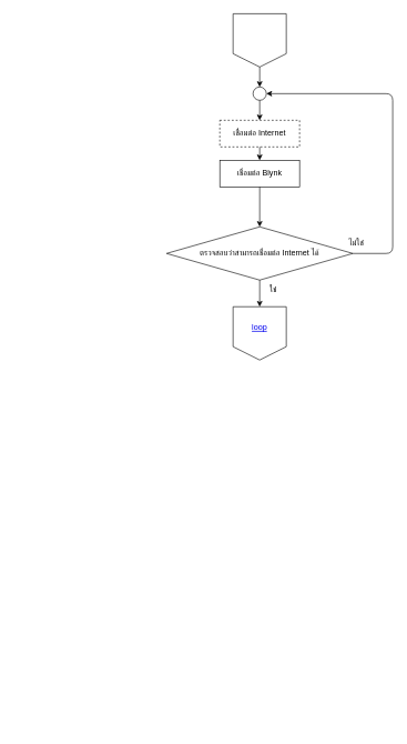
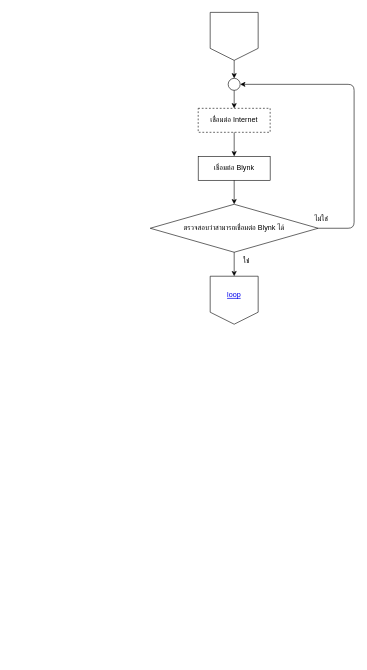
  <mxCell id="0" />
  <mxCell id="1" parent="0" />
  <mxCell id="2" value="" style="edgeStyle=none;html=1;strokeColor=#000000;fontColor=#000000;" parent="1" target="25" edge="1"><mxGeometry relative="1" as="geometry"><mxPoint x="390" y="100" as="sourcePoint" /></mxGeometry></mxCell>
  <mxCell id="3" style="edgeStyle=orthogonalEdgeStyle;rounded=0;orthogonalLoop=1;jettySize=auto;html=1;exitX=0;exitY=0.5;exitDx=0;exitDy=0;entryX=0.5;entryY=0;entryDx=0;entryDy=0;" parent="1" edge="1"><mxGeometry relative="1" as="geometry"><mxPoint x="110" y="240" as="sourcePoint" /></mxGeometry></mxCell>
  <mxCell id="4" style="edgeStyle=orthogonalEdgeStyle;rounded=0;orthogonalLoop=1;jettySize=auto;html=1;exitX=1;exitY=0.5;exitDx=0;exitDy=0;entryX=0.5;entryY=0;entryDx=0;entryDy=0;" parent="1" edge="1"><mxGeometry relative="1" as="geometry"><mxPoint x="210" y="240" as="sourcePoint" /></mxGeometry></mxCell>
  <mxCell id="5" style="edgeStyle=orthogonalEdgeStyle;rounded=0;orthogonalLoop=1;jettySize=auto;html=1;exitX=0.5;exitY=1;exitDx=0;exitDy=0;entryX=0;entryY=0.5;entryDx=0;entryDy=0;" parent="1" edge="1"><mxGeometry relative="1" as="geometry"><mxPoint x="20" y="340" as="sourcePoint" /></mxGeometry></mxCell>
  <mxCell id="6" style="edgeStyle=orthogonalEdgeStyle;rounded=0;orthogonalLoop=1;jettySize=auto;html=1;exitX=0.5;exitY=1;exitDx=0;exitDy=0;entryX=1;entryY=0.5;entryDx=0;entryDy=0;" parent="1" edge="1"><mxGeometry relative="1" as="geometry"><mxPoint x="300" y="340" as="sourcePoint" /></mxGeometry></mxCell>
  <mxCell id="7" style="edgeStyle=orthogonalEdgeStyle;rounded=0;orthogonalLoop=1;jettySize=auto;html=1;exitX=0;exitY=0.5;exitDx=0;exitDy=0;entryX=0.5;entryY=0;entryDx=0;entryDy=0;" parent="1" edge="1"><mxGeometry relative="1" as="geometry"><mxPoint x="260" y="580" as="sourcePoint" /></mxGeometry></mxCell>
  <mxCell id="8" style="edgeStyle=orthogonalEdgeStyle;rounded=0;orthogonalLoop=1;jettySize=auto;html=1;exitX=1;exitY=0.5;exitDx=0;exitDy=0;entryX=0.5;entryY=0;entryDx=0;entryDy=0;" parent="1" edge="1"><mxGeometry relative="1" as="geometry"><mxPoint x="280" y="580" as="sourcePoint" /></mxGeometry></mxCell>
  <mxCell id="9" style="edgeStyle=orthogonalEdgeStyle;rounded=0;orthogonalLoop=1;jettySize=auto;html=1;exitX=0.5;exitY=1;exitDx=0;exitDy=0;entryX=0.5;entryY=0;entryDx=0;entryDy=0;" parent="1" edge="1"><mxGeometry relative="1" as="geometry"><mxPoint x="160" y="860" as="sourcePoint" /></mxGeometry></mxCell>
  <mxCell id="10" style="edgeStyle=orthogonalEdgeStyle;rounded=0;orthogonalLoop=1;jettySize=auto;html=1;exitX=0.5;exitY=1;exitDx=0;exitDy=0;entryX=0.5;entryY=0;entryDx=0;entryDy=0;" parent="1" edge="1"><mxGeometry relative="1" as="geometry"><mxPoint x="160" y="840" as="targetPoint" /></mxGeometry></mxCell>
  <mxCell id="11" style="edgeStyle=orthogonalEdgeStyle;rounded=0;orthogonalLoop=1;jettySize=auto;html=1;exitX=0.5;exitY=1;exitDx=0;exitDy=0;entryX=1;entryY=0.5;entryDx=0;entryDy=0;" parent="1" edge="1"><mxGeometry relative="1" as="geometry"><mxPoint x="170" y="850" as="targetPoint" /></mxGeometry></mxCell>
  <mxCell id="12" style="edgeStyle=orthogonalEdgeStyle;rounded=0;orthogonalLoop=1;jettySize=auto;html=1;exitX=0.5;exitY=1;exitDx=0;exitDy=0;entryX=1;entryY=0.5;entryDx=0;entryDy=0;" parent="1" edge="1"><mxGeometry relative="1" as="geometry"><mxPoint x="170" y="850" as="targetPoint" /></mxGeometry></mxCell>
  <mxCell id="13" style="edgeStyle=orthogonalEdgeStyle;rounded=0;orthogonalLoop=1;jettySize=auto;html=1;exitX=0.5;exitY=1;exitDx=0;exitDy=0;entryX=0.5;entryY=0;entryDx=0;entryDy=0;" parent="1" edge="1"><mxGeometry relative="1" as="geometry"><mxPoint x="160" y="960" as="sourcePoint" /></mxGeometry></mxCell>
  <mxCell id="14" style="edgeStyle=orthogonalEdgeStyle;rounded=0;orthogonalLoop=1;jettySize=auto;html=1;exitX=0.5;exitY=1;exitDx=0;exitDy=0;" parent="1" edge="1"><mxGeometry relative="1" as="geometry"><mxPoint x="160" y="1095" as="sourcePoint" /></mxGeometry></mxCell>
  <mxCell id="15" style="edgeStyle=orthogonalEdgeStyle;rounded=0;orthogonalLoop=1;jettySize=auto;html=1;exitX=1;exitY=0.5;exitDx=0;exitDy=0;entryX=0.5;entryY=0;entryDx=0;entryDy=0;" parent="1" edge="1"><mxGeometry relative="1" as="geometry"><mxPoint x="270" y="570" as="targetPoint" /></mxGeometry></mxCell>
  <mxCell id="16" style="edgeStyle=orthogonalEdgeStyle;rounded=0;orthogonalLoop=1;jettySize=auto;html=1;exitX=0.5;exitY=1;exitDx=0;exitDy=0;entryX=0;entryY=0.5;entryDx=0;entryDy=0;" parent="1" edge="1"><mxGeometry relative="1" as="geometry"><mxPoint x="60" y="930" as="targetPoint" /><Array as="points"><mxPoint x="160" y="550" /><mxPoint x="20" y="550" /><mxPoint x="20" y="930" /></Array></mxGeometry></mxCell>
  <mxCell id="17" style="edgeStyle=orthogonalEdgeStyle;rounded=0;orthogonalLoop=1;jettySize=auto;html=1;exitX=1;exitY=0.5;exitDx=0;exitDy=0;entryX=0.5;entryY=0;entryDx=0;entryDy=0;" parent="1" edge="1"><mxGeometry relative="1" as="geometry"><mxPoint x="480" y="740" as="targetPoint" /></mxGeometry></mxCell>
  <mxCell id="18" style="edgeStyle=orthogonalEdgeStyle;rounded=0;orthogonalLoop=1;jettySize=auto;html=1;exitX=0;exitY=0.5;exitDx=0;exitDy=0;entryX=0.5;entryY=0;entryDx=0;entryDy=0;" parent="1" edge="1"><mxGeometry relative="1" as="geometry"><mxPoint x="310" y="740" as="targetPoint" /></mxGeometry></mxCell>
  <mxCell id="19" value="" style="edgeStyle=none;html=1;strokeColor=#000000;fontColor=#000000;" parent="1" source="20" target="27" edge="1"><mxGeometry relative="1" as="geometry" /></mxCell>
  <mxCell id="20" value="เชื่อมต่อ Internet" style="whiteSpace=wrap;html=1;strokeColor=#000000;fontColor=#000000;fillColor=none;dashed=1;" parent="1" vertex="1"><mxGeometry x="330" y="180" width="120" height="40" as="geometry" /></mxCell>
  <mxCell id="21" value="" style="edgeStyle=none;html=1;strokeColor=#000000;fontColor=#000000;entryX=1;entryY=0.5;entryDx=0;entryDy=0;" parent="1" source="23" target="25" edge="1"><mxGeometry relative="1" as="geometry"><mxPoint x="630" y="200.914" as="targetPoint" /><Array as="points"><mxPoint x="590" y="380" /><mxPoint x="590" y="140" /></Array></mxGeometry></mxCell>
  <mxCell id="22" value="" style="edgeStyle=none;html=1;strokeColor=#000000;fontColor=#000000;" parent="1" source="23" edge="1"><mxGeometry relative="1" as="geometry"><mxPoint x="390" y="460" as="targetPoint" /></mxGeometry></mxCell>
- <mxCell id="23" value="&lt;font color=&quot;#000000&quot;&gt;ตรวจสอบว่าสามารถเชื่อมต่อ Internet ได้&lt;/font&gt;" style="rhombus;whiteSpace=wrap;html=1;labelBackgroundColor=none;strokeColor=#000000;fillColor=none;" parent="1" vertex="1"><mxGeometry x="250" y="340" width="280" height="80" as="geometry" /></mxCell>
+ <mxCell id="23" value="&lt;font color=&quot;#000000&quot;&gt;ตรวจสอบว่าสามารถเชื่อมต่อ Blynk ได้&lt;/font&gt;" style="rhombus;whiteSpace=wrap;html=1;labelBackgroundColor=none;strokeColor=#000000;fillColor=none;" parent="1" vertex="1"><mxGeometry x="250" y="340" width="280" height="80" as="geometry" /></mxCell>
  <mxCell id="24" value="" style="edgeStyle=none;html=1;strokeColor=#000000;fontColor=#000000;entryX=0.5;entryY=0;entryDx=0;entryDy=0;" parent="1" source="25" target="20" edge="1"><mxGeometry relative="1" as="geometry"><mxPoint x="430" y="160" as="targetPoint" /></mxGeometry></mxCell>
  <mxCell id="25" value="" style="ellipse;whiteSpace=wrap;html=1;labelBackgroundColor=none;strokeColor=#000000;fontColor=#000000;fillColor=none;" parent="1" vertex="1"><mxGeometry x="380" y="130" width="20" height="20" as="geometry" /></mxCell>
  <mxCell id="26" value="" style="edgeStyle=none;html=1;strokeColor=#000000;fontColor=#000000;" parent="1" source="27" target="23" edge="1"><mxGeometry relative="1" as="geometry" /></mxCell>
- <mxCell id="27" value="เชื่อมต่อ Blynk" style="whiteSpace=wrap;html=1;strokeColor=#000000;fontColor=#000000;fillColor=none;" parent="1" vertex="1"><mxGeometry x="330" y="240" width="120" height="40" as="geometry" /></mxCell>
+ <mxCell id="27" value="เชื่อมต่อ Blynk" style="whiteSpace=wrap;html=1;strokeColor=#000000;fontColor=#000000;fillColor=none;" parent="1" vertex="1"><mxGeometry x="330" y="260" width="120" height="40" as="geometry" /></mxCell>
  <mxCell id="28" value="ไม่ใช่" style="text;html=1;align=center;verticalAlign=middle;resizable=0;points=[];autosize=1;strokeColor=none;fillColor=none;fontColor=#000000;" parent="1" vertex="1"><mxGeometry x="510" y="350" width="50" height="30" as="geometry" /></mxCell>
  <mxCell id="29" value="ใช่" style="text;html=1;align=center;verticalAlign=middle;resizable=0;points=[];autosize=1;strokeColor=none;fillColor=none;fontColor=#000000;" parent="1" vertex="1"><mxGeometry x="390" y="420" width="40" height="30" as="geometry" /></mxCell>
  <mxCell id="30" value="" style="group" parent="1" vertex="1" connectable="0"><mxGeometry x="350" y="460" width="80" height="80" as="geometry" /></mxCell>
  <mxCell id="31" value="" style="edgeStyle=none;orthogonalLoop=1;jettySize=auto;html=1;strokeColor=#000000;fontColor=#000000;endArrow=none;endFill=0;" parent="30" edge="1"><mxGeometry width="80" relative="1" as="geometry"><mxPoint as="sourcePoint" /><mxPoint x="80" as="targetPoint" /><Array as="points" /></mxGeometry></mxCell>
  <mxCell id="32" value="" style="edgeStyle=none;orthogonalLoop=1;jettySize=auto;html=1;strokeColor=#000000;fontColor=#000000;endArrow=none;endFill=0;" parent="30" edge="1"><mxGeometry width="80" relative="1" as="geometry"><mxPoint x="80" as="sourcePoint" /><mxPoint x="80" y="60" as="targetPoint" /><Array as="points" /></mxGeometry></mxCell>
  <mxCell id="33" value="" style="edgeStyle=none;orthogonalLoop=1;jettySize=auto;html=1;strokeColor=#000000;fontColor=#000000;endArrow=none;endFill=0;" parent="30" edge="1"><mxGeometry width="80" relative="1" as="geometry"><mxPoint x="2.274e-13" as="sourcePoint" /><mxPoint x="2.274e-13" y="60" as="targetPoint" /><Array as="points" /></mxGeometry></mxCell>
  <mxCell id="34" value="" style="edgeStyle=none;orthogonalLoop=1;jettySize=auto;html=1;strokeColor=#000000;fontColor=#000000;endArrow=none;endFill=0;" parent="30" edge="1"><mxGeometry width="80" relative="1" as="geometry"><mxPoint y="60" as="sourcePoint" /><mxPoint x="40" y="80" as="targetPoint" /><Array as="points" /></mxGeometry></mxCell>
  <mxCell id="35" value="" style="edgeStyle=none;orthogonalLoop=1;jettySize=auto;html=1;strokeColor=#000000;fontColor=#000000;endArrow=none;endFill=0;" parent="30" edge="1"><mxGeometry width="80" relative="1" as="geometry"><mxPoint x="80" y="60" as="sourcePoint" /><mxPoint x="40" y="80" as="targetPoint" /><Array as="points" /></mxGeometry></mxCell>
  <mxCell id="36" value="loop" style="fontColor=#0000EE;fontStyle=4;rounded=1;overflow=hidden;spacing=10;labelBackgroundColor=none;comic=0;pointerEvents=1;strokeColor=none;fillColor=none;" parent="30" vertex="1"><mxGeometry x="5" y="10" width="70" height="40" as="geometry" /></mxCell>
  <mxCell id="37" value="" style="group;rounded=0;labelBackgroundColor=none;comic=0;pointerEvents=1;strokeColor=none;fontColor=#000000;fillColor=none;" parent="1" vertex="1" connectable="0"><mxGeometry x="350" width="80" height="80" as="geometry" y="20" /></mxCell>
  <mxCell id="38" value="" style="edgeStyle=none;orthogonalLoop=1;jettySize=auto;html=1;strokeColor=#000000;fontColor=#000000;endArrow=none;endFill=0;" parent="37" edge="1"><mxGeometry width="80" relative="1" as="geometry"><mxPoint as="sourcePoint" /><mxPoint x="80" as="targetPoint" /><Array as="points" /></mxGeometry></mxCell>
  <mxCell id="39" value="" style="edgeStyle=none;orthogonalLoop=1;jettySize=auto;html=1;strokeColor=#000000;fontColor=#000000;endArrow=none;endFill=0;" parent="37" edge="1"><mxGeometry width="80" relative="1" as="geometry"><mxPoint x="80" as="sourcePoint" /><mxPoint x="80" y="60" as="targetPoint" /><Array as="points" /></mxGeometry></mxCell>
  <mxCell id="40" value="" style="edgeStyle=none;orthogonalLoop=1;jettySize=auto;html=1;strokeColor=#000000;fontColor=#000000;endArrow=none;endFill=0;" parent="37" edge="1"><mxGeometry width="80" relative="1" as="geometry"><mxPoint x="2.274e-13" as="sourcePoint" /><mxPoint x="2.274e-13" y="60" as="targetPoint" /><Array as="points" /></mxGeometry></mxCell>
  <mxCell id="41" value="" style="edgeStyle=none;orthogonalLoop=1;jettySize=auto;html=1;strokeColor=#000000;fontColor=#000000;endArrow=none;endFill=0;" parent="37" edge="1"><mxGeometry width="80" relative="1" as="geometry"><mxPoint y="60" as="sourcePoint" /><mxPoint x="40" y="80" as="targetPoint" /><Array as="points" /></mxGeometry></mxCell>
  <mxCell id="42" value="" style="edgeStyle=none;orthogonalLoop=1;jettySize=auto;html=1;strokeColor=#000000;fontColor=#000000;endArrow=none;endFill=0;" parent="37" edge="1"><mxGeometry width="80" relative="1" as="geometry"><mxPoint x="80" y="60" as="sourcePoint" /><mxPoint x="40" y="80" as="targetPoint" /><Array as="points" /></mxGeometry></mxCell>
